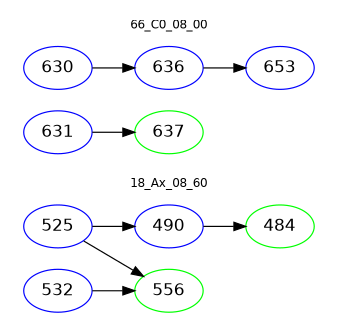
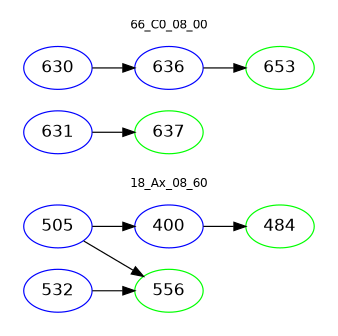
  digraph {
    fontname="DejaVu Sans"
    rankdir=LR
    node [color=blue fontname="DejaVu Sans"]
    edge [color=black fontname="DejaVu Sans"]
-   n1 [label=525]
-   n2 [label=490]
+   n1 [label=505]
+   n2 [label=400]
    n3 [label=532]
    n4 [color=green label=484]
    n5 [color=green label=556]
    n6 [label=630]
    n7 [label=631]
    n8 [label=636]
    n9 [color=green label=637]
-   n10 [label=653]
+   n10 [color=green label=653]
    subgraph cluster_1 {
      color=white
      fontsize=10
      label="18_Ax_08_60"
      n1
      n2
      n3
      n4
      n5
    }
    subgraph cluster_2 {
      color=white
      fontsize=10
      label="66_C0_08_00"
      n6
      n7
      n8
      n9
      n10
    }
    n1 -> n2
    n1 -> n5
    n2 -> n4
    n3 -> n5
    n6 -> n8
    n7 -> n9
    n8 -> n10
  }
